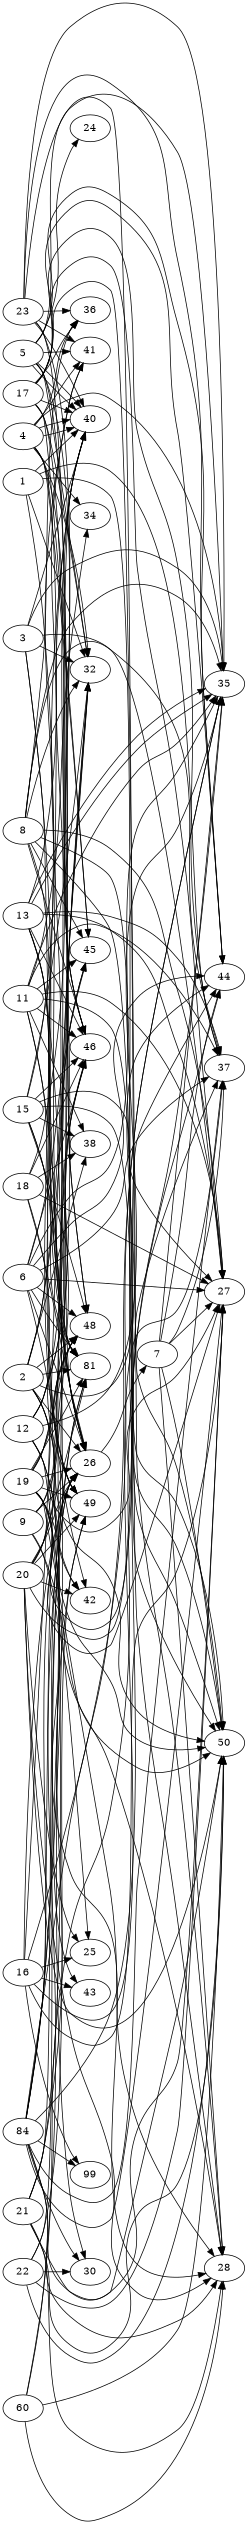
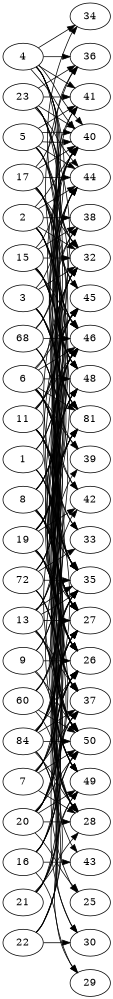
  digraph {
    rankdir=LR
    node [alpha=0.13]
    1 [alpha=0.18 expect_size=16045056]
    26 [expect_size=22107136]
    32 [alpha=0.08 expect_size=34414592]
    37 [alpha=0.03 expect_size=30564352]
    40 [alpha=0.14 expect_size=44715008]
    50 [alpha=0.15 expect_size=28299264]
    2 [alpha=0.15 expect_size=41875456]
    27 [alpha=0.02 expect_size=8803328]
    n9 [alpha=0.17 expect_size=38598656 label=81]
    38 [alpha=0.19 expect_size=36324352]
    42 [expect_size=11180032]
    44 [alpha=0.12 expect_size=22381568]
    48 [alpha=0.18 expect_size=9789440]
    45 [alpha=0.14 expect_size=48794624]
    3 [alpha=0.08 expect_size=30000128]
    35 [alpha=0.05 expect_size=37013504]
+   39 [alpha=0.09 expect_size=30552064]
    4 [alpha=0.14 expect_size=33345536]
    34 [alpha=0.11 expect_size=30784512]
    36 [alpha=0.16 expect_size=47101952]
    41 [alpha=0.20 expect_size=18374656]
    46 [alpha=0.03 expect_size=13479936]
    5 [alpha=0.17 expect_size=25828352]
-   24 [alpha=0.03 expect_size=5565440]
    6 [alpha=0.20 expect_size=21943296]
+   33 [alpha=0.17 expect_size=7828480]
    7 [expect_size=6979584]
    28 [alpha=0.18 expect_size=39787520]
    8 [alpha=0.04 expect_size=18597888]
    49 [alpha=0.01 expect_size=7902208]
    9 [alpha=0.03 expect_size=36711424]
    n32 [alpha=0.04 expect_size=39173120 label=60]
    11 [alpha=0.08 expect_size=17708032]
-   12 [alpha=0.18 expect_size=12177408]
+   12 [alpha=0.18 expect_size=12177408 label=72]
    25 [alpha=0.04 expect_size=9884672]
    13 [alpha=0.14 expect_size=46957568]
    30 [alpha=0.09 expect_size=30932992]
    n38 [alpha=0.02 expect_size=18731008 label=84]
-   29 [alpha=0.06 expect_size=47801344 label=99]
+   29 [alpha=0.06 expect_size=47801344]
    15 [alpha=0.05 expect_size=50972672]
    16 [alpha=0.14 expect_size=44812288]
    43 [expect_size=30067712]
    17 [expect_size=44278784]
-   18 [alpha=0.03 expect_size=27068416]
+   18 [alpha=0.03 expect_size=27068416 label=68]
    19 [expect_size=36005888]
    20 [alpha=0.03 expect_size=43607040]
    21 [alpha=0.18 expect_size=51970048]
    22 [alpha=0.09 expect_size=24094720]
    23 [alpha=0.10 expect_size=19371008]
    1 -> 26
    1 -> 32
    1 -> 37
    1 -> 40
    1 -> 50
    2 -> 26
    2 -> 32
    2 -> 40
    2 -> 50
    2 -> 27
    2 -> n9
    2 -> 38
    2 -> 42
    2 -> 44
    2 -> 48
    3 -> 26
    3 -> 32
    3 -> 40
    3 -> 27
    3 -> n9
    3 -> 35
+   3 -> 39
    4 -> 32
    4 -> 40
    4 -> 40
    4 -> n9
    4 -> 45
    4 -> 35
    4 -> 34
    4 -> 36
    4 -> 41
    4 -> 46
    5 -> 26
    5 -> 32
    5 -> 40
    5 -> 40
    5 -> 44
    5 -> 35
    5 -> 41
    5 -> 46
-   5 -> 24
    6 -> 26
    6 -> 37
    6 -> 27
    6 -> n9
    6 -> 42
    6 -> 44
    6 -> 48
    6 -> 45
    6 -> 35
+   6 -> 39
    6 -> 46
-   26 -> 7
+   6 -> 33
+   7 -> 26
    7 -> 37
    7 -> 50
    7 -> 27
    7 -> 44
    7 -> 35
    7 -> 28
    8 -> 32
    8 -> 37
    8 -> 50
    8 -> 27
    8 -> 45
    8 -> 35
    8 -> 36
    8 -> 46
    8 -> 28
    8 -> 49
    9 -> 26
    9 -> 50
    9 -> 48
    9 -> 46
    9 -> 28
    n32 -> 50
    n32 -> n9
    n32 -> 35
+   n32 -> 39
    n32 -> 28
    11 -> 26
    11 -> 37
    11 -> 50
    11 -> 27
    11 -> 38
    11 -> 45
    11 -> 35
    11 -> 34
    11 -> 46
+   11 -> 33
    11 -> 49
    12 -> 32
    12 -> 50
    12 -> 45
    12 -> 35
    12 -> 46
+   12 -> 33
    12 -> 28
    12 -> 25
    13 -> 37
+   13 -> 50
    13 -> 27
    13 -> n9
    13 -> 35
    13 -> 35
    13 -> 41
    13 -> 46
    13 -> 49
    13 -> 30
    n38 -> 26
    n38 -> 32
    n38 -> 37
    n38 -> 50
    n38 -> 27
    n38 -> n9
    n38 -> 44
    n38 -> 48
    n38 -> 35
    n38 -> 28
    n38 -> 30
    n38 -> 29
    15 -> 26
    15 -> 32
    15 -> 50
    15 -> 27
    15 -> n9
    15 -> 38
    15 -> 48
    15 -> 41
    15 -> 46
    16 -> 26
    16 -> 32
    16 -> 37
    16 -> 27
    16 -> 35
-   16 -> 25
    16 -> 29
    16 -> 43
    17 -> 32
    17 -> 37
    17 -> 40
    17 -> 27
    17 -> 44
    17 -> 48
    17 -> 45
    17 -> 36
    17 -> 28
    18 -> 26
    18 -> 40
    18 -> 27
    18 -> 38
    18 -> 46
    18 -> 49
    19 -> 26
    19 -> 40
    19 -> 27
    19 -> n9
    19 -> 42
    19 -> 44
    19 -> 48
    19 -> 45
    19 -> 28
    19 -> 49
    19 -> 43
    20 -> 26
    20 -> 37
    20 -> 40
    20 -> 50
    20 -> n9
    20 -> 42
    20 -> 48
    20 -> 28
    20 -> 49
    20 -> 25
    21 -> 26
    21 -> 50
    21 -> 27
    21 -> 46
    21 -> 28
    21 -> 49
    22 -> 26
    22 -> 50
    22 -> 27
    22 -> 49
    22 -> 30
    23 -> 40
    23 -> 50
    23 -> 44
    23 -> 48
    23 -> 35
    23 -> 36
    23 -> 41
    23 -> 46
  }
